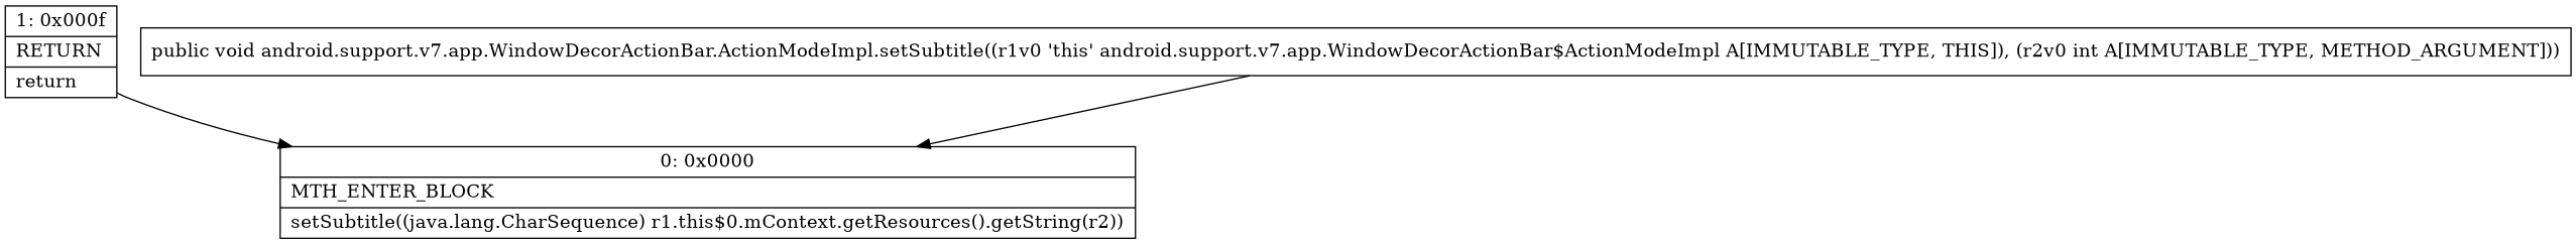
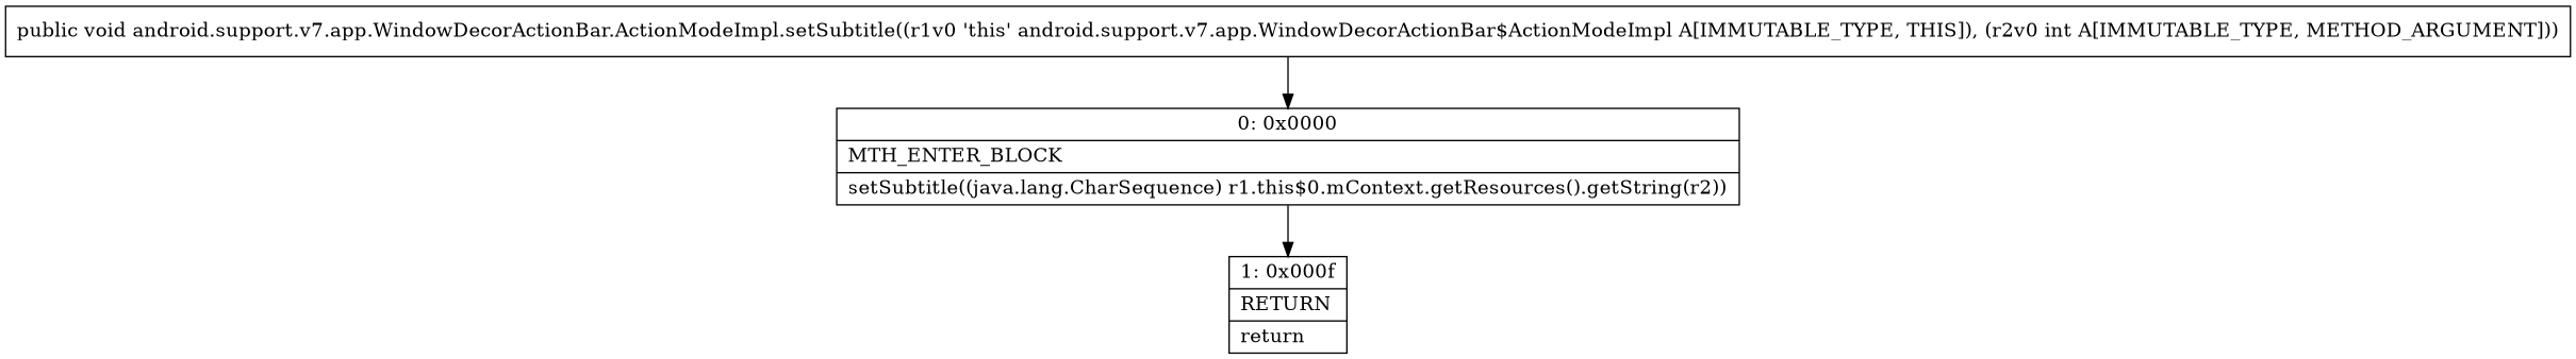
  digraph {
    node [shape=record]
    n1 [label="{0\:\ 0x0000|MTH_ENTER_BLOCK\l|setSubtitle((java.lang.CharSequence) r1.this$0.mContext.getResources().getString(r2))\l}"]
    n2 [label="{1\:\ 0x000f|RETURN\l|return\l}"]
    n3 [label="{public void android.support.v7.app.WindowDecorActionBar.ActionModeImpl.setSubtitle((r1v0 'this' android.support.v7.app.WindowDecorActionBar$ActionModeImpl A[IMMUTABLE_TYPE, THIS]), (r2v0 int A[IMMUTABLE_TYPE, METHOD_ARGUMENT])) }"]
-   n2 -> n1
+   n1 -> n2
    n3 -> n1
  }
